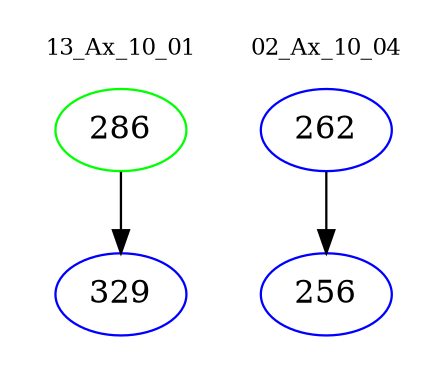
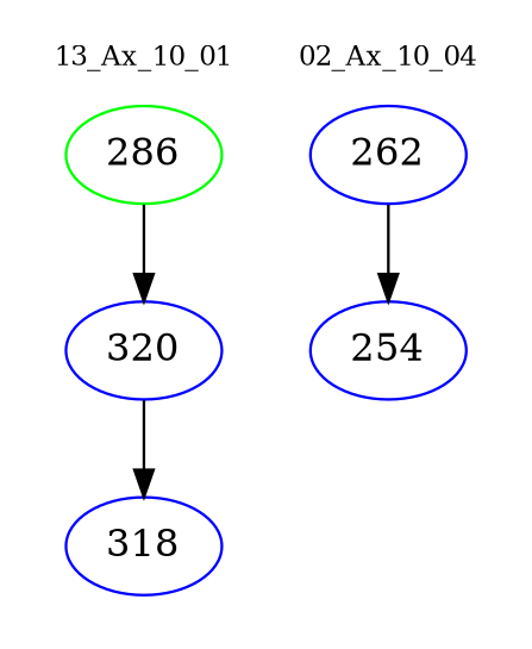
  digraph {
    node [color=blue]
    edge [color=black]
-   n1 [label=329]
+   n1 [label=320]
    n2 [color=green label=286]
+   n3 [label=318]
    n4 [label=262]
-   n5 [label=256]
+   n5 [label=254]
    subgraph cluster_1 {
      color=white
      fontsize=10
      label="13_Ax_10_01"
      n1
      n2
+     n3
    }
    subgraph cluster_2 {
      color=white
      fontsize=10
      label="02_Ax_10_04"
      n4
      n5
    }
+   n1 -> n3
    n2 -> n1
    n4 -> n5
  }
